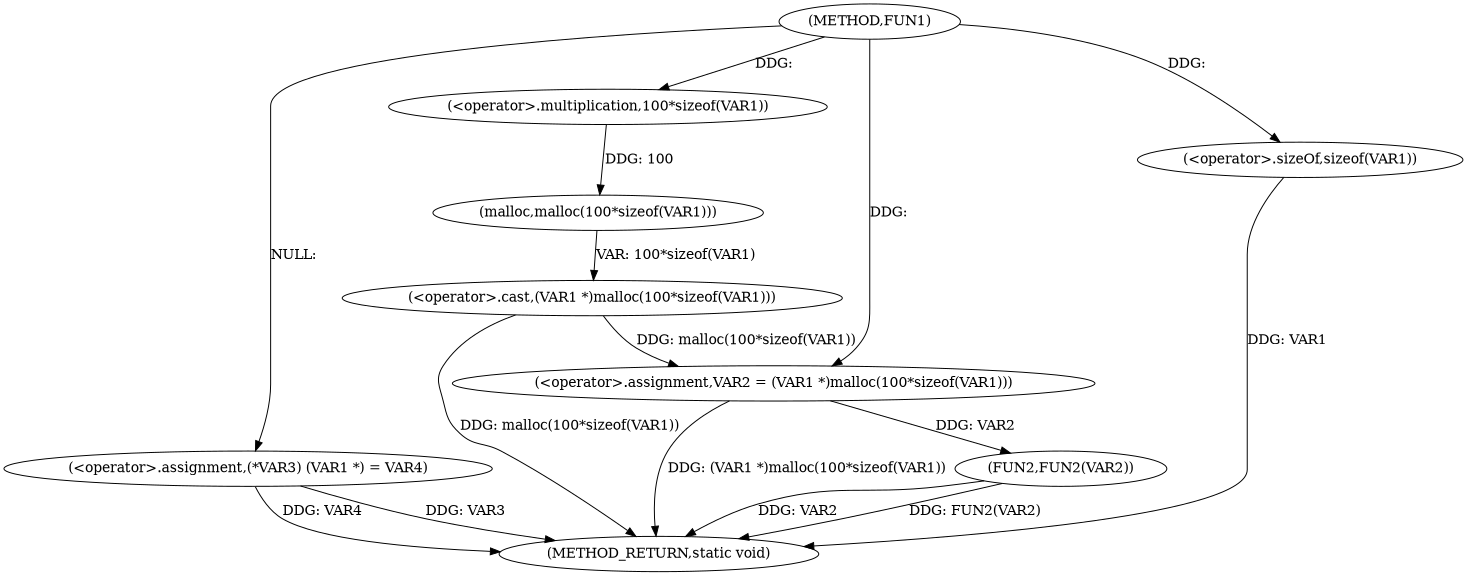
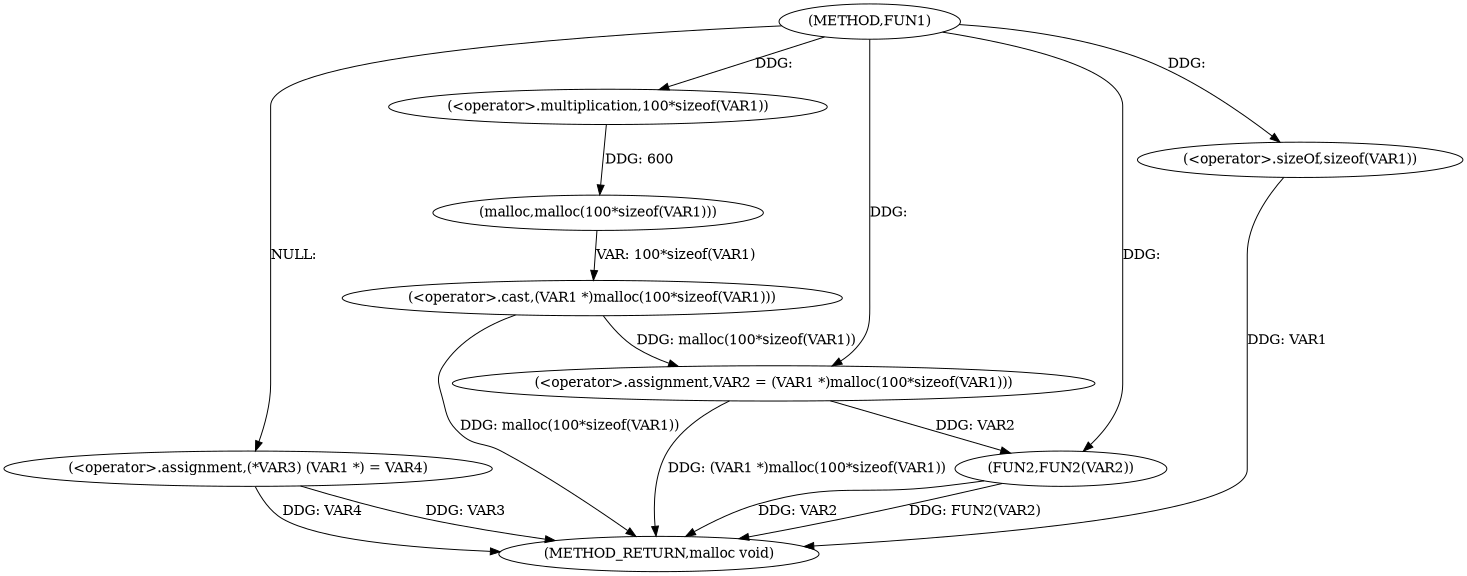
  digraph {
    n1 [label="(METHOD,FUN1)"]
    n2 [label="(<operator>.assignment,(*VAR3) (VAR1 *) = VAR4)"]
    n3 [label="(<operator>.assignment,VAR2 = (VAR1 *)malloc(100*sizeof(VAR1)))"]
    n4 [label="(<operator>.multiplication,100*sizeof(VAR1))"]
    n5 [label="(<operator>.sizeOf,sizeof(VAR1))"]
    n6 [label="(FUN2,FUN2(VAR2))"]
-   n7 [label="(METHOD_RETURN,static void)"]
+   n7 [label="(METHOD_RETURN,malloc void)"]
    n8 [label="(malloc,malloc(100*sizeof(VAR1)))"]
    n9 [label="(<operator>.cast,(VAR1 *)malloc(100*sizeof(VAR1)))"]
    n1 -> n2 [label="NULL: "]
    n1 -> n3 [label="DDG: "]
    n1 -> n4 [label="DDG: "]
    n1 -> n5 [label="DDG: "]
+   n1 -> n6 [label="DDG: "]
    n2 -> n7 [label="DDG: VAR3"]
    n2 -> n7 [label="DDG: VAR4"]
    n3 -> n6 [label="DDG: VAR2"]
    n3 -> n7 [label="DDG: (VAR1 *)malloc(100*sizeof(VAR1))"]
-   n4 -> n8 [label="DDG: 100"]
+   n4 -> n8 [label="DDG: 600"]
    n5 -> n7 [label="DDG: VAR1"]
    n6 -> n7 [label="DDG: FUN2(VAR2)"]
    n6 -> n7 [label="DDG: VAR2"]
    n8 -> n9 [label="VAR: 100*sizeof(VAR1)"]
    n9 -> n3 [label="DDG: malloc(100*sizeof(VAR1))"]
    n9 -> n7 [label="DDG: malloc(100*sizeof(VAR1))"]
  }
